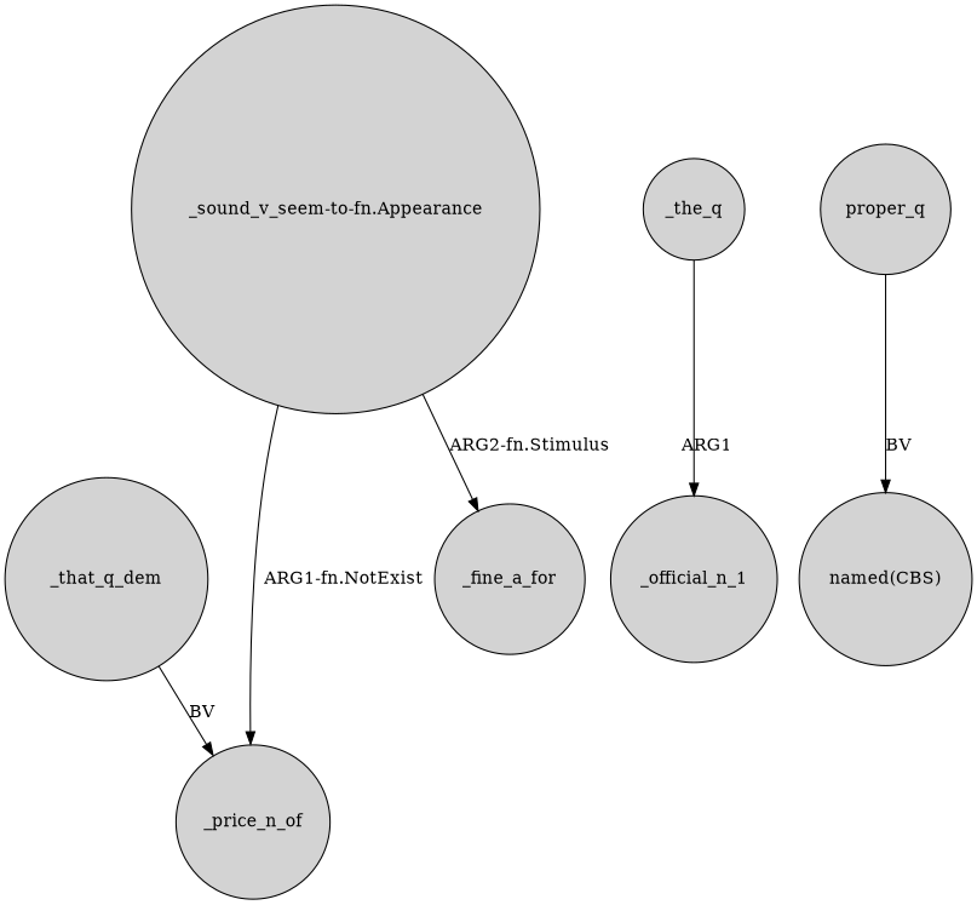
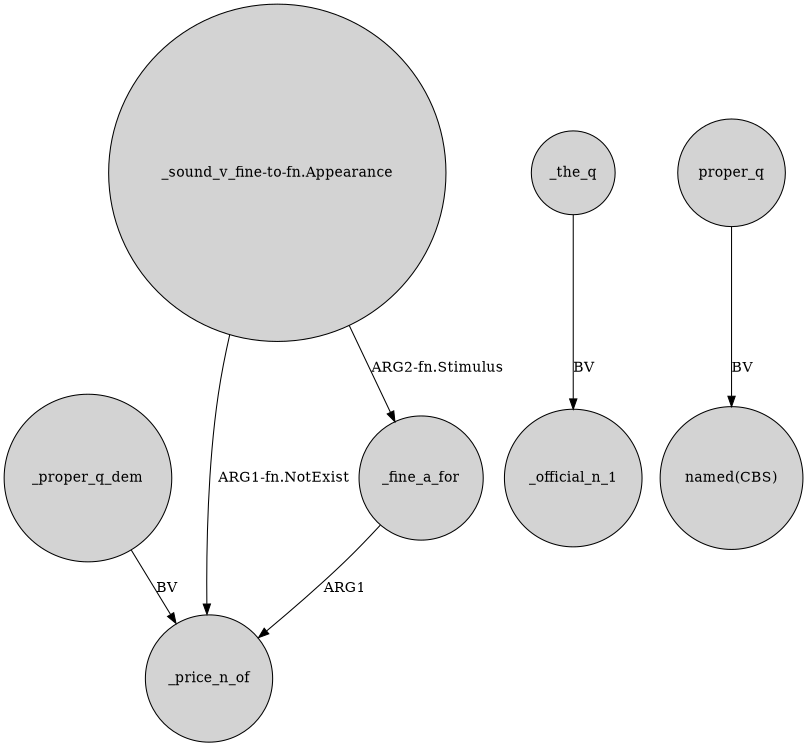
  digraph {
    node [shape=circle style=filled]
-   _that_q_dem
+   _that_q_dem [label=_proper_q_dem]
    _price_n_of
-   "_sound_v_seem-to-fn.Appearance"
+   "_sound_v_seem-to-fn.Appearance" [label="_sound_v_fine-to-fn.Appearance"]
    _fine_a_for
    _the_q
    _official_n_1
    proper_q
    "named(CBS)"
    _that_q_dem -> _price_n_of [label=BV]
    "_sound_v_seem-to-fn.Appearance" -> _price_n_of [label="ARG1-fn.NotExist"]
    "_sound_v_seem-to-fn.Appearance" -> _fine_a_for [label="ARG2-fn.Stimulus"]
-   _the_q -> _official_n_1 [label=ARG1]
+   _fine_a_for -> _price_n_of [label=ARG1]
+   _the_q -> _official_n_1 [label=BV]
    proper_q -> "named(CBS)" [label=BV]
  }
